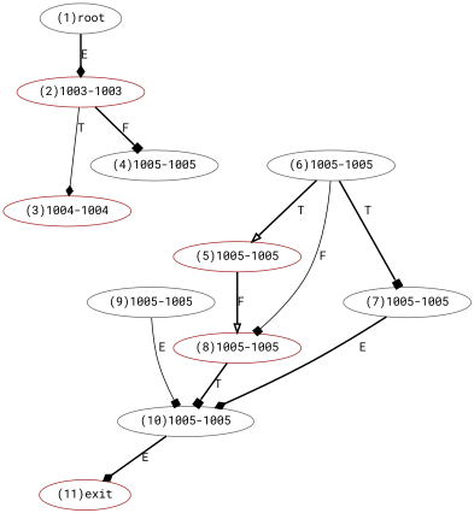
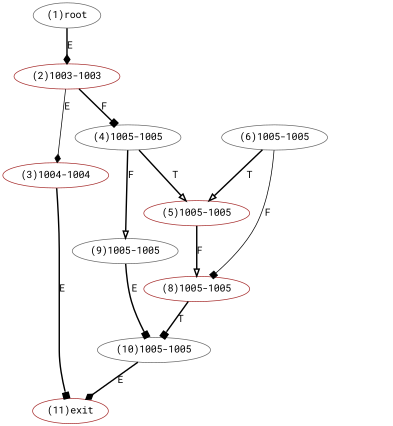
  digraph {
    fontname="Roboto Mono"
    node [color=gray40 fontname="Roboto Mono"]
    edge [arrowhead=box fontname="Roboto Mono" style=bold]
    n1 [label="(1)root"]
    n2 [color=brown label="(2)1003-1003"]
    n3 [color=brown label="(3)1004-1004"]
    n4 [label="(4)1005-1005"]
    n5 [color=brown label="(11)exit"]
    n6 [color=brown label="(5)1005-1005"]
    n7 [label="(9)1005-1005"]
    n8 [color=brown label="(8)1005-1005"]
    n9 [label="(10)1005-1005"]
    n10 [label="(6)1005-1005"]
-   n11 [label="(7)1005-1005"]
    n1 -> n2 [arrowhead=diamond label=E]
-   n2 -> n3 [arrowhead=diamond label=T style=solid]
+   n2 -> n3 [arrowhead=diamond label=E style=solid]
    n2 -> n4 [label=F]
+   n3 -> n5 [label=E]
+   n4 -> n6 [arrowhead=onormal label=T]
+   n4 -> n7 [arrowhead=onormal label=F]
    n6 -> n8 [arrowhead=onormal label=F]
-   n7 -> n9 [label=E style=solid]
+   n7 -> n9 [label=E]
    n8 -> n9 [label=T]
    n9 -> n5 [arrowhead=diamond label=E]
    n10 -> n6 [arrowhead=onormal label=T]
    n10 -> n8 [label=F style=solid]
-   n10 -> n11 [label=T]
-   n11 -> n9 [arrowhead=diamond label=E]
  }
